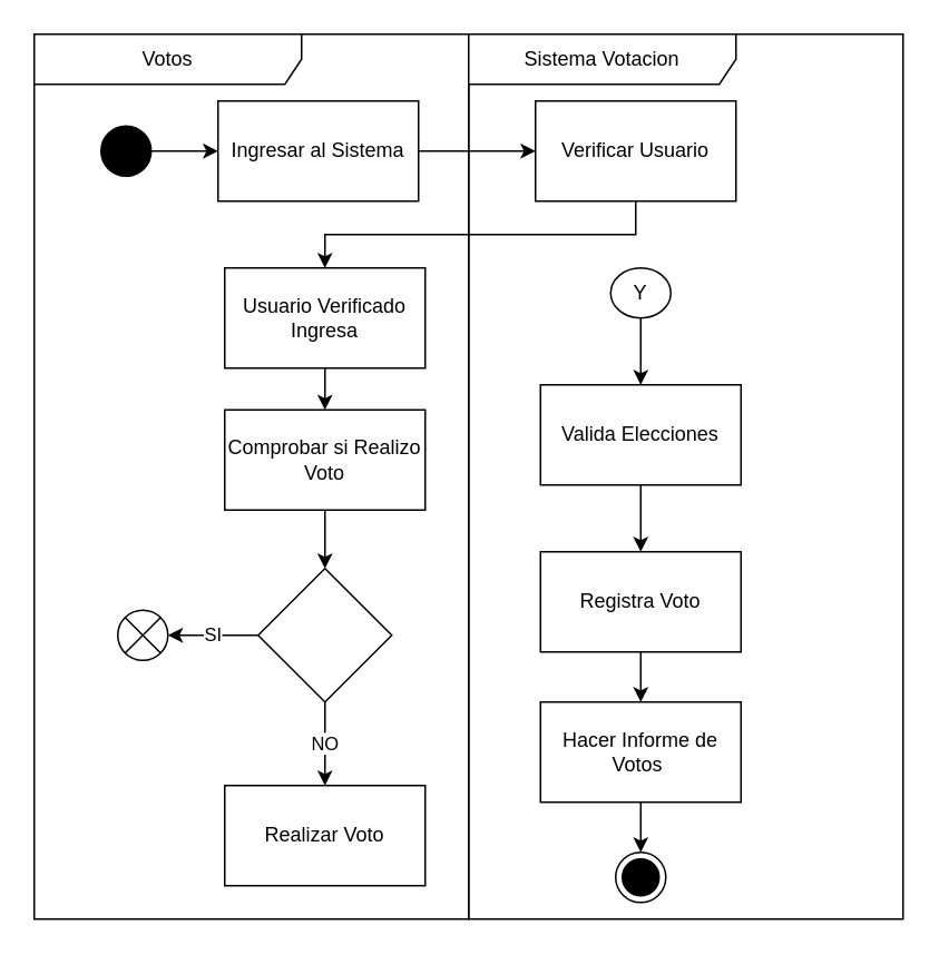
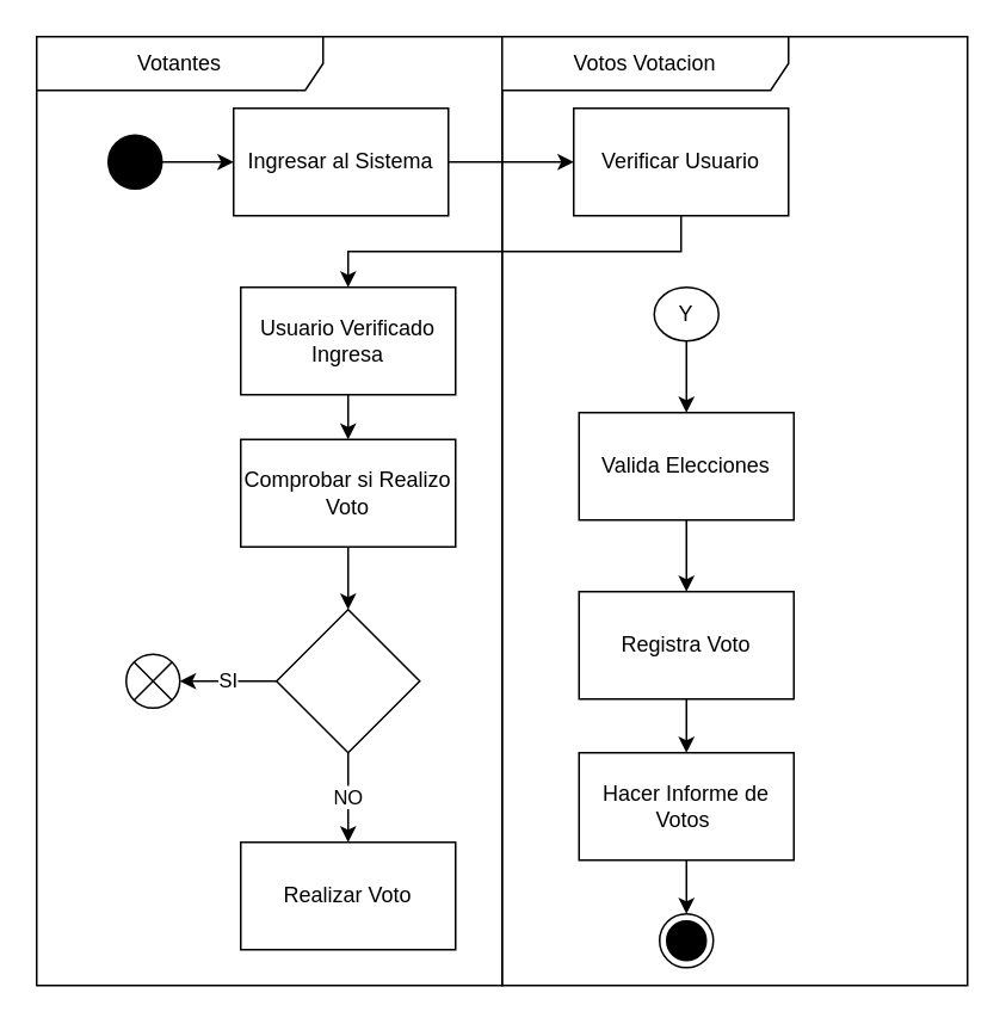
  <mxCell id="0" />
  <mxCell id="1" parent="0" />
  <mxCell id="2" value="" style="edgeStyle=orthogonalEdgeStyle;rounded=0;orthogonalLoop=1;jettySize=auto;html=1;" edge="1" parent="1" source="3" target="24"><mxGeometry relative="1" as="geometry" /></mxCell>
  <mxCell id="3" value="Ingresar al Sistema" style="rounded=0;whiteSpace=wrap;html=1;" parent="1" vertex="1"><mxGeometry x="130" y="60" width="120" height="60" as="geometry" /></mxCell>
  <mxCell id="4" value="" style="edgeStyle=orthogonalEdgeStyle;rounded=0;orthogonalLoop=1;jettySize=auto;html=1;" parent="1" source="5" target="8" edge="1"><mxGeometry relative="1" as="geometry" /></mxCell>
  <mxCell id="5" value="Usuario Verificado Ingresa" style="whiteSpace=wrap;html=1;rounded=0;" parent="1" vertex="1"><mxGeometry x="134" y="160" width="120" height="60" as="geometry" /></mxCell>
  <mxCell id="6" value="" style="shape=sumEllipse;perimeter=ellipsePerimeter;html=1;backgroundOutline=1;" parent="1" vertex="1"><mxGeometry x="70" y="365" width="30" height="30" as="geometry" /></mxCell>
  <mxCell id="7" value="" style="edgeStyle=orthogonalEdgeStyle;rounded=0;orthogonalLoop=1;jettySize=auto;html=1;" parent="1" source="8" target="11" edge="1"><mxGeometry relative="1" as="geometry" /></mxCell>
  <mxCell id="8" value="Comprobar si Realizo Voto" style="whiteSpace=wrap;html=1;rounded=0;" parent="1" vertex="1"><mxGeometry x="134" y="245" width="120" height="60" as="geometry" /></mxCell>
  <mxCell id="9" value="SI" style="edgeStyle=orthogonalEdgeStyle;rounded=0;orthogonalLoop=1;jettySize=auto;html=1;" parent="1" source="11" target="6" edge="1"><mxGeometry relative="1" as="geometry" /></mxCell>
  <mxCell id="10" value="NO" style="edgeStyle=orthogonalEdgeStyle;rounded=0;orthogonalLoop=1;jettySize=auto;html=1;" edge="1" parent="1" source="11" target="25"><mxGeometry relative="1" as="geometry" /></mxCell>
  <mxCell id="11" value="" style="rhombus;whiteSpace=wrap;html=1;rounded=0;" parent="1" vertex="1"><mxGeometry x="154" y="340" width="80" height="80" as="geometry" /></mxCell>
  <mxCell id="12" value="" style="edgeStyle=orthogonalEdgeStyle;rounded=0;orthogonalLoop=1;jettySize=auto;html=1;" parent="1" source="13" target="3" edge="1"><mxGeometry relative="1" as="geometry" /></mxCell>
  <mxCell id="13" value="" style="ellipse;fillColor=strokeColor;html=1;" parent="1" vertex="1"><mxGeometry x="60" y="75" width="30" height="30" as="geometry" /></mxCell>
  <mxCell id="14" value="" style="edgeStyle=orthogonalEdgeStyle;rounded=0;orthogonalLoop=1;jettySize=auto;html=1;" edge="1" parent="1" source="15" target="20"><mxGeometry relative="1" as="geometry" /></mxCell>
  <mxCell id="15" value="Y" style="ellipse;whiteSpace=wrap;html=1;rounded=0;" parent="1" vertex="1"><mxGeometry x="365" y="160" width="36" height="30" as="geometry" /></mxCell>
  <mxCell id="16" value="" style="ellipse;html=1;shape=endState;fillColor=strokeColor;" parent="1" vertex="1"><mxGeometry x="368" y="510" width="30" height="30" as="geometry" /></mxCell>
  <mxCell id="17" value="Hacer Informe de Votos&amp;nbsp;" style="whiteSpace=wrap;html=1;rounded=0;" parent="1" vertex="1"><mxGeometry x="323" y="420" width="120" height="60" as="geometry" /></mxCell>
  <mxCell id="18" value="" style="edgeStyle=orthogonalEdgeStyle;rounded=0;orthogonalLoop=1;jettySize=auto;html=1;" parent="1" source="19" target="17" edge="1"><mxGeometry relative="1" as="geometry" /></mxCell>
  <mxCell id="19" value="Registra Voto" style="whiteSpace=wrap;html=1;rounded=0;" parent="1" vertex="1"><mxGeometry x="323" y="330" width="120" height="60" as="geometry" /></mxCell>
  <mxCell id="20" value="Valida Elecciones" style="whiteSpace=wrap;html=1;rounded=0;" parent="1" vertex="1"><mxGeometry x="323" y="230" width="120" height="60" as="geometry" /></mxCell>
  <mxCell id="21" value="" style="edgeStyle=orthogonalEdgeStyle;rounded=0;orthogonalLoop=1;jettySize=auto;html=1;" parent="1" source="17" target="16" edge="1"><mxGeometry relative="1" as="geometry" /></mxCell>
  <mxCell id="22" value="" style="edgeStyle=orthogonalEdgeStyle;rounded=0;orthogonalLoop=1;jettySize=auto;html=1;" parent="1" source="20" target="19" edge="1"><mxGeometry relative="1" as="geometry" /></mxCell>
  <mxCell id="23" style="edgeStyle=orthogonalEdgeStyle;rounded=0;orthogonalLoop=1;jettySize=auto;html=1;entryX=0.5;entryY=0;entryDx=0;entryDy=0;" edge="1" parent="1" source="24" target="5"><mxGeometry relative="1" as="geometry"><Array as="points"><mxPoint x="380" y="140" /><mxPoint x="194" y="140" /></Array></mxGeometry></mxCell>
  <mxCell id="24" value="Verificar Usuario" style="rounded=0;whiteSpace=wrap;html=1;" parent="1" vertex="1"><mxGeometry x="320" y="60" width="120" height="60" as="geometry" /></mxCell>
  <mxCell id="25" value="Realizar Voto" style="whiteSpace=wrap;html=1;rounded=0;" vertex="1" parent="1"><mxGeometry x="134" y="470" width="120" height="60" as="geometry" /></mxCell>
- <mxCell id="26" value="Votos" style="shape=umlFrame;whiteSpace=wrap;html=1;pointerEvents=0;recursiveResize=0;container=1;collapsible=0;width=160;" vertex="1" parent="1"><mxGeometry x="20" y="20" width="260" height="530" as="geometry" /></mxCell>
- <mxCell id="27" value="Sistema Votacion" style="shape=umlFrame;whiteSpace=wrap;html=1;pointerEvents=0;recursiveResize=0;container=1;collapsible=0;width=160;" vertex="1" parent="1"><mxGeometry x="280" y="20" width="260" height="530" as="geometry" /></mxCell>
+ <mxCell id="26" value="Votantes" style="shape=umlFrame;whiteSpace=wrap;html=1;pointerEvents=0;recursiveResize=0;container=1;collapsible=0;width=160;" vertex="1" parent="1"><mxGeometry x="20" y="20" width="260" height="530" as="geometry" /></mxCell>
+ <mxCell id="27" value="Votos Votacion" style="shape=umlFrame;whiteSpace=wrap;html=1;pointerEvents=0;recursiveResize=0;container=1;collapsible=0;width=160;" vertex="1" parent="1"><mxGeometry x="280" y="20" width="260" height="530" as="geometry" /></mxCell>
